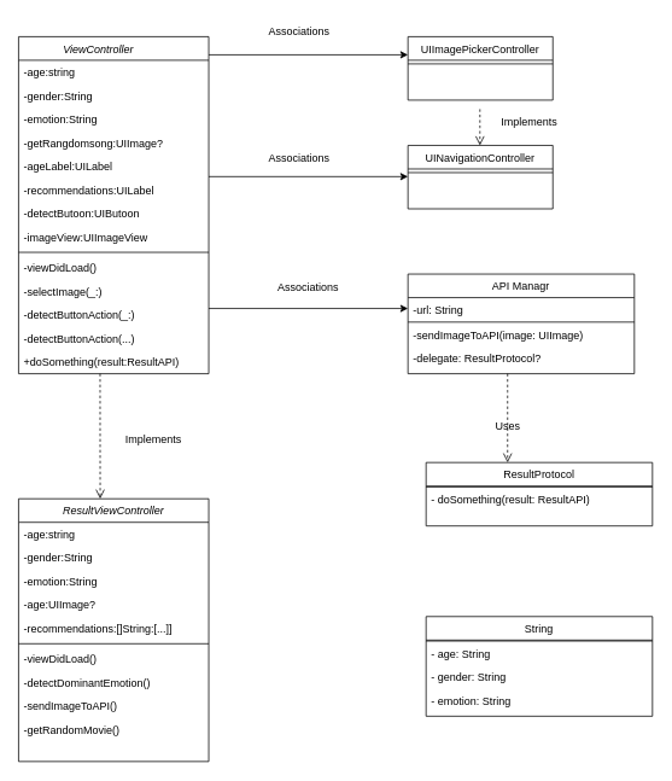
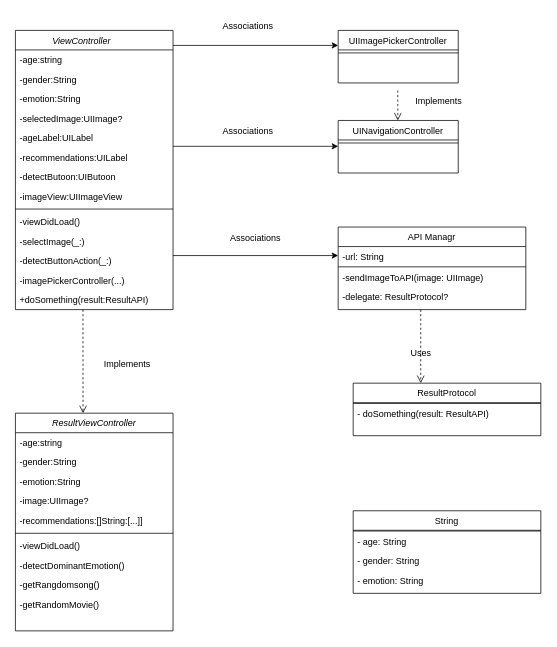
  <mxCell id="0" />
  <mxCell id="1" parent="0" />
  <mxCell id="2" value=" ViewController            " style="swimlane;fontStyle=2;align=center;verticalAlign=top;childLayout=stackLayout;horizontal=1;startSize=26;horizontalStack=0;resizeParent=1;resizeLast=0;collapsible=1;marginBottom=0;rounded=0;shadow=0;strokeWidth=1;" vertex="1" parent="1"><mxGeometry x="20" y="40" width="210" height="372" as="geometry"><mxRectangle x="230" y="140" width="160" height="26" as="alternateBounds" /></mxGeometry></mxCell>
  <mxCell id="3" value="-age:string&#10;" style="text;align=left;verticalAlign=top;spacingLeft=4;spacingRight=4;overflow=hidden;rotatable=0;points=[[0,0.5],[1,0.5]];portConstraint=eastwest;rounded=0;shadow=0;html=0;" vertex="1" parent="2"><mxGeometry y="26" width="210" height="26" as="geometry" /></mxCell>
  <mxCell id="4" value="-gender:String" style="text;align=left;verticalAlign=top;spacingLeft=4;spacingRight=4;overflow=hidden;rotatable=0;points=[[0,0.5],[1,0.5]];portConstraint=eastwest;" vertex="1" parent="2"><mxGeometry y="52" width="210" height="26" as="geometry" /></mxCell>
  <mxCell id="5" value="-emotion:String " style="text;align=left;verticalAlign=top;spacingLeft=4;spacingRight=4;overflow=hidden;rotatable=0;points=[[0,0.5],[1,0.5]];portConstraint=eastwest;" vertex="1" parent="2"><mxGeometry y="78" width="210" height="26" as="geometry" /></mxCell>
- <mxCell id="6" value="-getRangdomsong:UIImage?" style="text;align=left;verticalAlign=top;spacingLeft=4;spacingRight=4;overflow=hidden;rotatable=0;points=[[0,0.5],[1,0.5]];portConstraint=eastwest;" vertex="1" parent="2"><mxGeometry y="104" width="210" height="26" as="geometry" /></mxCell>
+ <mxCell id="6" value="-selectedImage:UIImage?" style="text;align=left;verticalAlign=top;spacingLeft=4;spacingRight=4;overflow=hidden;rotatable=0;points=[[0,0.5],[1,0.5]];portConstraint=eastwest;" vertex="1" parent="2"><mxGeometry y="104" width="210" height="26" as="geometry" /></mxCell>
  <mxCell id="7" value="-ageLabel:UILabel" style="text;align=left;verticalAlign=top;spacingLeft=4;spacingRight=4;overflow=hidden;rotatable=0;points=[[0,0.5],[1,0.5]];portConstraint=eastwest;" vertex="1" parent="2"><mxGeometry y="130" width="210" height="26" as="geometry" /></mxCell>
  <mxCell id="8" value="-recommendations:UILabel" style="text;align=left;verticalAlign=top;spacingLeft=4;spacingRight=4;overflow=hidden;rotatable=0;points=[[0,0.5],[1,0.5]];portConstraint=eastwest;" vertex="1" parent="2"><mxGeometry y="156" width="210" height="26" as="geometry" /></mxCell>
  <mxCell id="9" value="-detectButoon:UIButoon" style="text;align=left;verticalAlign=top;spacingLeft=4;spacingRight=4;overflow=hidden;rotatable=0;points=[[0,0.5],[1,0.5]];portConstraint=eastwest;" vertex="1" parent="2"><mxGeometry y="182" width="210" height="26" as="geometry" /></mxCell>
  <mxCell id="10" value="-imageView:UIImageView" style="text;align=left;verticalAlign=top;spacingLeft=4;spacingRight=4;overflow=hidden;rotatable=0;points=[[0,0.5],[1,0.5]];portConstraint=eastwest;" vertex="1" parent="2"><mxGeometry y="208" width="210" height="26" as="geometry" /></mxCell>
  <mxCell id="11" value="" style="line;html=1;strokeWidth=1;align=left;verticalAlign=middle;spacingTop=-1;spacingLeft=3;spacingRight=3;rotatable=0;labelPosition=right;points=[];portConstraint=eastwest;" vertex="1" parent="2"><mxGeometry y="234" width="210" height="8" as="geometry" /></mxCell>
  <mxCell id="12" value="-viewDidLoad()" style="text;align=left;verticalAlign=top;spacingLeft=4;spacingRight=4;overflow=hidden;rotatable=0;points=[[0,0.5],[1,0.5]];portConstraint=eastwest;" vertex="1" parent="2"><mxGeometry y="242" width="210" height="26" as="geometry" /></mxCell>
  <mxCell id="13" value="-selectImage(_:)" style="text;align=left;verticalAlign=top;spacingLeft=4;spacingRight=4;overflow=hidden;rotatable=0;points=[[0,0.5],[1,0.5]];portConstraint=eastwest;" vertex="1" parent="2"><mxGeometry y="268" width="210" height="26" as="geometry" /></mxCell>
  <mxCell id="14" value="-detectButtonAction(_:)" style="text;align=left;verticalAlign=top;spacingLeft=4;spacingRight=4;overflow=hidden;rotatable=0;points=[[0,0.5],[1,0.5]];portConstraint=eastwest;" vertex="1" parent="2"><mxGeometry y="294" width="210" height="26" as="geometry" /></mxCell>
- <mxCell id="15" value="-detectButtonAction(...)" style="text;align=left;verticalAlign=top;spacingLeft=4;spacingRight=4;overflow=hidden;rotatable=0;points=[[0,0.5],[1,0.5]];portConstraint=eastwest;" vertex="1" parent="2"><mxGeometry y="320" width="210" height="26" as="geometry" /></mxCell>
+ <mxCell id="15" value="-imagePickerController(...)" style="text;align=left;verticalAlign=top;spacingLeft=4;spacingRight=4;overflow=hidden;rotatable=0;points=[[0,0.5],[1,0.5]];portConstraint=eastwest;" vertex="1" parent="2"><mxGeometry y="320" width="210" height="26" as="geometry" /></mxCell>
  <mxCell id="16" value="+doSomething(result:ResultAPI)" style="text;align=left;verticalAlign=top;spacingLeft=4;spacingRight=4;overflow=hidden;rotatable=0;points=[[0,0.5],[1,0.5]];portConstraint=eastwest;" vertex="1" parent="2"><mxGeometry y="346" width="210" height="26" as="geometry" /></mxCell>
  <mxCell id="17" value="API Managr" style="swimlane;fontStyle=0;align=center;verticalAlign=top;childLayout=stackLayout;horizontal=1;startSize=26;horizontalStack=0;resizeParent=1;resizeLast=0;collapsible=1;marginBottom=0;rounded=0;shadow=0;strokeWidth=1;" vertex="1" parent="1"><mxGeometry x="450" y="302" width="250" height="110" as="geometry"><mxRectangle x="340" y="380" width="170" height="26" as="alternateBounds" /></mxGeometry></mxCell>
  <mxCell id="18" value="-url: String" style="text;align=left;verticalAlign=top;spacingLeft=4;spacingRight=4;overflow=hidden;rotatable=0;points=[[0,0.5],[1,0.5]];portConstraint=eastwest;" vertex="1" parent="17"><mxGeometry y="26" width="250" height="26" as="geometry" /></mxCell>
  <mxCell id="19" value="" style="line;html=1;strokeWidth=1;align=left;verticalAlign=middle;spacingTop=-1;spacingLeft=3;spacingRight=3;rotatable=0;labelPosition=right;points=[];portConstraint=eastwest;" vertex="1" parent="17"><mxGeometry y="52" width="250" height="2" as="geometry" /></mxCell>
  <mxCell id="20" value="-sendImageToAPI(image: UIImage)" style="text;align=left;verticalAlign=top;spacingLeft=4;spacingRight=4;overflow=hidden;rotatable=0;points=[[0,0.5],[1,0.5]];portConstraint=eastwest;" vertex="1" parent="17"><mxGeometry y="54" width="250" height="26" as="geometry" /></mxCell>
  <mxCell id="21" value="-delegate: ResultProtocol?" style="text;align=left;verticalAlign=top;spacingLeft=4;spacingRight=4;overflow=hidden;rotatable=0;points=[[0,0.5],[1,0.5]];portConstraint=eastwest;" vertex="1" parent="17"><mxGeometry y="80" width="250" height="26" as="geometry" /></mxCell>
  <mxCell id="22" value="ResultViewController" style="swimlane;fontStyle=2;align=center;verticalAlign=top;childLayout=stackLayout;horizontal=1;startSize=26;horizontalStack=0;resizeParent=1;resizeLast=0;collapsible=1;marginBottom=0;rounded=0;shadow=0;strokeWidth=1;" vertex="1" parent="1"><mxGeometry x="20" y="550" width="210" height="290" as="geometry"><mxRectangle x="230" y="140" width="160" height="26" as="alternateBounds" /></mxGeometry></mxCell>
  <mxCell id="23" value="-age:string&#10;" style="text;align=left;verticalAlign=top;spacingLeft=4;spacingRight=4;overflow=hidden;rotatable=0;points=[[0,0.5],[1,0.5]];portConstraint=eastwest;rounded=0;shadow=0;html=0;" vertex="1" parent="22"><mxGeometry y="26" width="210" height="26" as="geometry" /></mxCell>
  <mxCell id="24" value="-gender:String" style="text;align=left;verticalAlign=top;spacingLeft=4;spacingRight=4;overflow=hidden;rotatable=0;points=[[0,0.5],[1,0.5]];portConstraint=eastwest;" vertex="1" parent="22"><mxGeometry y="52" width="210" height="26" as="geometry" /></mxCell>
  <mxCell id="25" value="-emotion:String " style="text;align=left;verticalAlign=top;spacingLeft=4;spacingRight=4;overflow=hidden;rotatable=0;points=[[0,0.5],[1,0.5]];portConstraint=eastwest;" vertex="1" parent="22"><mxGeometry y="78" width="210" height="26" as="geometry" /></mxCell>
- <mxCell id="26" value="-age:UIImage?" style="text;align=left;verticalAlign=top;spacingLeft=4;spacingRight=4;overflow=hidden;rotatable=0;points=[[0,0.5],[1,0.5]];portConstraint=eastwest;" vertex="1" parent="22"><mxGeometry y="104" width="210" height="26" as="geometry" /></mxCell>
+ <mxCell id="26" value="-image:UIImage?" style="text;align=left;verticalAlign=top;spacingLeft=4;spacingRight=4;overflow=hidden;rotatable=0;points=[[0,0.5],[1,0.5]];portConstraint=eastwest;" vertex="1" parent="22"><mxGeometry y="104" width="210" height="26" as="geometry" /></mxCell>
  <mxCell id="27" value="-recommendations:[]String:[...]]" style="text;align=left;verticalAlign=top;spacingLeft=4;spacingRight=4;overflow=hidden;rotatable=0;points=[[0,0.5],[1,0.5]];portConstraint=eastwest;" vertex="1" parent="22"><mxGeometry y="130" width="210" height="26" as="geometry" /></mxCell>
  <mxCell id="28" value="" style="line;html=1;strokeWidth=1;align=left;verticalAlign=middle;spacingTop=-1;spacingLeft=3;spacingRight=3;rotatable=0;labelPosition=right;points=[];portConstraint=eastwest;" vertex="1" parent="22"><mxGeometry y="156" width="210" height="8" as="geometry" /></mxCell>
  <mxCell id="29" value="-viewDidLoad()" style="text;align=left;verticalAlign=top;spacingLeft=4;spacingRight=4;overflow=hidden;rotatable=0;points=[[0,0.5],[1,0.5]];portConstraint=eastwest;" vertex="1" parent="22"><mxGeometry y="164" width="210" height="26" as="geometry" /></mxCell>
  <mxCell id="30" value="-detectDominantEmotion()" style="text;align=left;verticalAlign=top;spacingLeft=4;spacingRight=4;overflow=hidden;rotatable=0;points=[[0,0.5],[1,0.5]];portConstraint=eastwest;" vertex="1" parent="22"><mxGeometry y="190" width="210" height="26" as="geometry" /></mxCell>
- <mxCell id="31" value="-sendImageToAPI()" style="text;align=left;verticalAlign=top;spacingLeft=4;spacingRight=4;overflow=hidden;rotatable=0;points=[[0,0.5],[1,0.5]];portConstraint=eastwest;" vertex="1" parent="22"><mxGeometry y="216" width="210" height="26" as="geometry" /></mxCell>
+ <mxCell id="31" value="-getRangdomsong()" style="text;align=left;verticalAlign=top;spacingLeft=4;spacingRight=4;overflow=hidden;rotatable=0;points=[[0,0.5],[1,0.5]];portConstraint=eastwest;" vertex="1" parent="22"><mxGeometry y="216" width="210" height="26" as="geometry" /></mxCell>
  <mxCell id="32" value="-getRandomMovie()" style="text;align=left;verticalAlign=top;spacingLeft=4;spacingRight=4;overflow=hidden;rotatable=0;points=[[0,0.5],[1,0.5]];portConstraint=eastwest;" vertex="1" parent="22"><mxGeometry y="242" width="210" height="26" as="geometry" /></mxCell>
  <mxCell id="33" value="UIImagePickerController" style="swimlane;fontStyle=0;align=center;verticalAlign=top;childLayout=stackLayout;horizontal=1;startSize=26;horizontalStack=0;resizeParent=1;resizeLast=0;collapsible=1;marginBottom=0;rounded=0;shadow=0;strokeWidth=1;" vertex="1" parent="1"><mxGeometry x="450" y="40" width="160" height="70" as="geometry"><mxRectangle x="340" y="380" width="170" height="26" as="alternateBounds" /></mxGeometry></mxCell>
  <mxCell id="34" value="" style="line;html=1;strokeWidth=1;align=left;verticalAlign=middle;spacingTop=-1;spacingLeft=3;spacingRight=3;rotatable=0;labelPosition=right;points=[];portConstraint=eastwest;" vertex="1" parent="33"><mxGeometry y="26" width="160" height="8" as="geometry" /></mxCell>
  <mxCell id="35" value="UINavigationController" style="swimlane;fontStyle=0;align=center;verticalAlign=top;childLayout=stackLayout;horizontal=1;startSize=26;horizontalStack=0;resizeParent=1;resizeLast=0;collapsible=1;marginBottom=0;rounded=0;shadow=0;strokeWidth=1;" vertex="1" parent="1"><mxGeometry x="450" y="160" width="160" height="70" as="geometry"><mxRectangle x="340" y="380" width="170" height="26" as="alternateBounds" /></mxGeometry></mxCell>
  <mxCell id="36" value="" style="line;html=1;strokeWidth=1;align=left;verticalAlign=middle;spacingTop=-1;spacingLeft=3;spacingRight=3;rotatable=0;labelPosition=right;points=[];portConstraint=eastwest;" vertex="1" parent="35"><mxGeometry y="26" width="160" height="8" as="geometry" /></mxCell>
  <mxCell id="37" value="ResultProtocol" style="swimlane;fontStyle=0;align=center;verticalAlign=top;childLayout=stackLayout;horizontal=1;startSize=26;horizontalStack=0;resizeParent=1;resizeLast=0;collapsible=1;marginBottom=0;rounded=0;shadow=0;strokeWidth=1;" vertex="1" parent="1"><mxGeometry x="470" y="510" width="250" height="70" as="geometry"><mxRectangle x="340" y="380" width="170" height="26" as="alternateBounds" /></mxGeometry></mxCell>
  <mxCell id="38" value="" style="line;html=1;strokeWidth=1;align=left;verticalAlign=middle;spacingTop=-1;spacingLeft=3;spacingRight=3;rotatable=0;labelPosition=right;points=[];portConstraint=eastwest;" vertex="1" parent="37"><mxGeometry y="26" width="250" height="2" as="geometry" /></mxCell>
  <mxCell id="39" value="- doSomething(result: ResultAPI)" style="text;align=left;verticalAlign=top;spacingLeft=4;spacingRight=4;overflow=hidden;rotatable=0;points=[[0,0.5],[1,0.5]];portConstraint=eastwest;" vertex="1" parent="37"><mxGeometry y="28" width="250" height="26" as="geometry" /></mxCell>
  <mxCell id="40" value="String" style="swimlane;fontStyle=0;align=center;verticalAlign=top;childLayout=stackLayout;horizontal=1;startSize=26;horizontalStack=0;resizeParent=1;resizeLast=0;collapsible=1;marginBottom=0;rounded=0;shadow=0;strokeWidth=1;" vertex="1" parent="1"><mxGeometry x="470" y="680" width="250" height="110" as="geometry"><mxRectangle x="340" y="380" width="170" height="26" as="alternateBounds" /></mxGeometry></mxCell>
  <mxCell id="41" value="" style="line;html=1;strokeWidth=1;align=left;verticalAlign=middle;spacingTop=-1;spacingLeft=3;spacingRight=3;rotatable=0;labelPosition=right;points=[];portConstraint=eastwest;" vertex="1" parent="40"><mxGeometry y="26" width="250" height="2" as="geometry" /></mxCell>
  <mxCell id="42" value="- age: String" style="text;align=left;verticalAlign=top;spacingLeft=4;spacingRight=4;overflow=hidden;rotatable=0;points=[[0,0.5],[1,0.5]];portConstraint=eastwest;" vertex="1" parent="40"><mxGeometry y="28" width="250" height="26" as="geometry" /></mxCell>
  <mxCell id="43" value="- gender: String" style="text;align=left;verticalAlign=top;spacingLeft=4;spacingRight=4;overflow=hidden;rotatable=0;points=[[0,0.5],[1,0.5]];portConstraint=eastwest;" vertex="1" parent="40"><mxGeometry y="54" width="250" height="26" as="geometry" /></mxCell>
  <mxCell id="44" value="- emotion: String" style="text;align=left;verticalAlign=top;spacingLeft=4;spacingRight=4;overflow=hidden;rotatable=0;points=[[0,0.5],[1,0.5]];portConstraint=eastwest;" vertex="1" parent="40"><mxGeometry y="80" width="250" height="26" as="geometry" /></mxCell>
  <mxCell id="45" value="" style="endArrow=classic;html=1;rounded=0;exitX=1.035;exitY=0.239;exitDx=0;exitDy=0;exitPerimeter=0;" edge="1" parent="1"><mxGeometry width="50" height="50" relative="1" as="geometry"><mxPoint x="230" y="60.004" as="sourcePoint" /><mxPoint x="450" y="60" as="targetPoint" /></mxGeometry></mxCell>
  <mxCell id="46" value="" style="html=1;verticalAlign=bottom;endArrow=open;dashed=1;endSize=8;curved=0;rounded=0;" edge="1" parent="1"><mxGeometry relative="1" as="geometry"><mxPoint x="529.44" y="120" as="sourcePoint" /><mxPoint x="529.44" y="160" as="targetPoint" /><Array as="points"><mxPoint x="529.44" y="140" /></Array></mxGeometry></mxCell>
  <mxCell id="47" value="" style="html=1;verticalAlign=bottom;endArrow=open;dashed=1;endSize=8;curved=0;rounded=0;entryX=0.429;entryY=0;entryDx=0;entryDy=0;entryPerimeter=0;" edge="1" parent="1" target="22"><mxGeometry relative="1" as="geometry"><mxPoint x="110" y="412" as="sourcePoint" /><mxPoint x="110" y="452" as="targetPoint" /><Array as="points"><mxPoint x="110" y="432" /></Array></mxGeometry></mxCell>
  <mxCell id="48" value="" style="endArrow=classic;html=1;rounded=0;exitX=1.035;exitY=0.239;exitDx=0;exitDy=0;exitPerimeter=0;" edge="1" parent="1"><mxGeometry width="50" height="50" relative="1" as="geometry"><mxPoint x="230" y="194.444" as="sourcePoint" /><mxPoint x="450" y="194.44" as="targetPoint" /></mxGeometry></mxCell>
  <mxCell id="49" value="" style="endArrow=classic;html=1;rounded=0;exitX=1.035;exitY=0.239;exitDx=0;exitDy=0;exitPerimeter=0;" edge="1" parent="1"><mxGeometry width="50" height="50" relative="1" as="geometry"><mxPoint x="230" y="340.004" as="sourcePoint" /><mxPoint x="450" y="340" as="targetPoint" /></mxGeometry></mxCell>
  <mxCell id="50" value="" style="html=1;verticalAlign=bottom;endArrow=open;dashed=1;endSize=8;curved=0;rounded=0;" edge="1" parent="1"><mxGeometry relative="1" as="geometry"><mxPoint x="560" y="412" as="sourcePoint" /><mxPoint x="560" y="510" as="targetPoint" /><Array as="points"><mxPoint x="560" y="432" /></Array></mxGeometry></mxCell>
  <mxCell id="51" value="Associations" style="text;html=1;align=center;verticalAlign=middle;whiteSpace=wrap;rounded=0;" vertex="1" parent="1"><mxGeometry x="300" y="20" width="60" height="30" as="geometry" /></mxCell>
  <mxCell id="52" value="Associations" style="text;html=1;align=center;verticalAlign=middle;whiteSpace=wrap;rounded=0;" vertex="1" parent="1"><mxGeometry x="300" y="160" width="60" height="30" as="geometry" /></mxCell>
  <mxCell id="53" value="Associations" style="text;html=1;align=center;verticalAlign=middle;whiteSpace=wrap;rounded=0;" vertex="1" parent="1"><mxGeometry x="310" y="302" width="60" height="30" as="geometry" /></mxCell>
  <mxCell id="54" value="&amp;nbsp;Implements" style="text;html=1;align=center;verticalAlign=middle;whiteSpace=wrap;rounded=0;" vertex="1" parent="1"><mxGeometry x="545" y="120" width="75" height="30" as="geometry" /></mxCell>
  <mxCell id="55" value="Uses" style="text;html=1;align=center;verticalAlign=middle;whiteSpace=wrap;rounded=0;" vertex="1" parent="1"><mxGeometry x="522.5" y="455" width="75" height="30" as="geometry" /></mxCell>
  <mxCell id="56" value="&amp;nbsp;Implements" style="text;html=1;align=center;verticalAlign=middle;whiteSpace=wrap;rounded=0;" vertex="1" parent="1"><mxGeometry x="130" y="470" width="75" height="30" as="geometry" /></mxCell>
